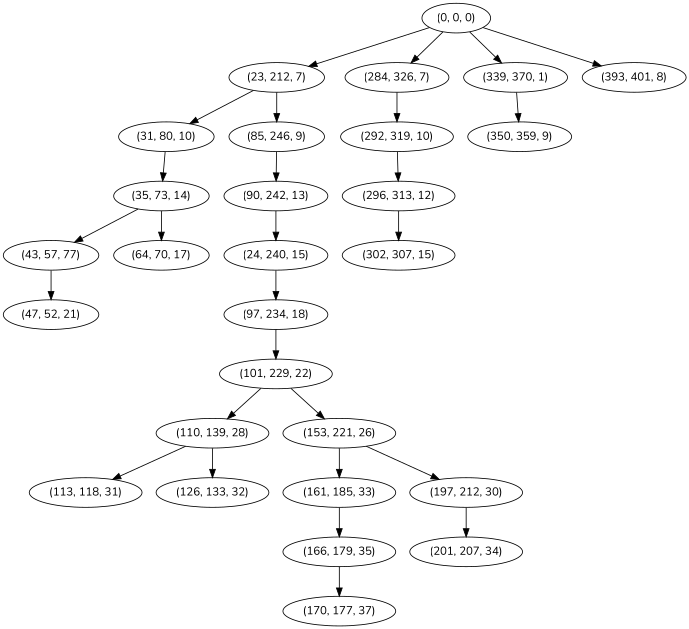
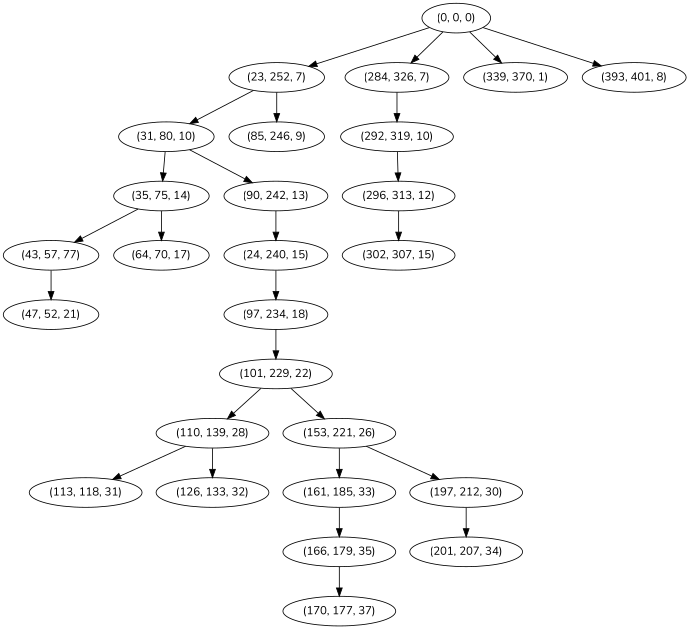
  digraph {
    fontname=Nunito
    node [fontname=Nunito]
    edge [fontname=Nunito]
    "(0, 0, 0)"
-   "(23, 252, 7)" [label="(23, 212, 7)"]
+   "(23, 252, 7)"
    "(284, 326, 7)"
    "(339, 370, 1)"
    "(393, 401, 8)"
    "(31, 80, 10)"
    "(85, 246, 9)"
    "(292, 319, 10)"
-   "(350, 359, 9)"
-   "(35, 75, 14)" [label="(35, 73, 14)"]
+   "(35, 75, 14)"
    "(90, 242, 13)"
    n12 [label="(43, 57, 77)"]
    "(64, 70, 17)"
    "(47, 52, 21)"
    n15 [label="(24, 240, 15)"]
    "(97, 234, 18)"
    "(101, 229, 22)"
    "(110, 139, 28)"
    "(153, 221, 26)"
    "(113, 118, 31)"
    "(126, 133, 32)"
    "(161, 185, 33)"
    "(197, 212, 30)"
    "(166, 179, 35)"
    "(201, 207, 34)"
    "(170, 177, 37)"
    "(296, 313, 12)"
    "(302, 307, 15)"
    "(0, 0, 0)" -> "(23, 252, 7)"
    "(0, 0, 0)" -> "(284, 326, 7)"
    "(0, 0, 0)" -> "(339, 370, 1)"
    "(0, 0, 0)" -> "(393, 401, 8)"
    "(23, 252, 7)" -> "(31, 80, 10)"
    "(23, 252, 7)" -> "(85, 246, 9)"
    "(284, 326, 7)" -> "(292, 319, 10)"
-   "(339, 370, 1)" -> "(350, 359, 9)"
    "(31, 80, 10)" -> "(35, 75, 14)"
-   "(85, 246, 9)" -> "(90, 242, 13)"
+   "(31, 80, 10)" -> "(90, 242, 13)"
    "(292, 319, 10)" -> "(296, 313, 12)"
    "(35, 75, 14)" -> n12
    "(35, 75, 14)" -> "(64, 70, 17)"
    "(90, 242, 13)" -> n15
    n12 -> "(47, 52, 21)"
    n15 -> "(97, 234, 18)"
    "(97, 234, 18)" -> "(101, 229, 22)"
    "(101, 229, 22)" -> "(110, 139, 28)"
    "(101, 229, 22)" -> "(153, 221, 26)"
    "(110, 139, 28)" -> "(113, 118, 31)"
    "(110, 139, 28)" -> "(126, 133, 32)"
    "(153, 221, 26)" -> "(161, 185, 33)"
    "(153, 221, 26)" -> "(197, 212, 30)"
    "(161, 185, 33)" -> "(166, 179, 35)"
    "(197, 212, 30)" -> "(201, 207, 34)"
    "(166, 179, 35)" -> "(170, 177, 37)"
    "(296, 313, 12)" -> "(302, 307, 15)"
  }
